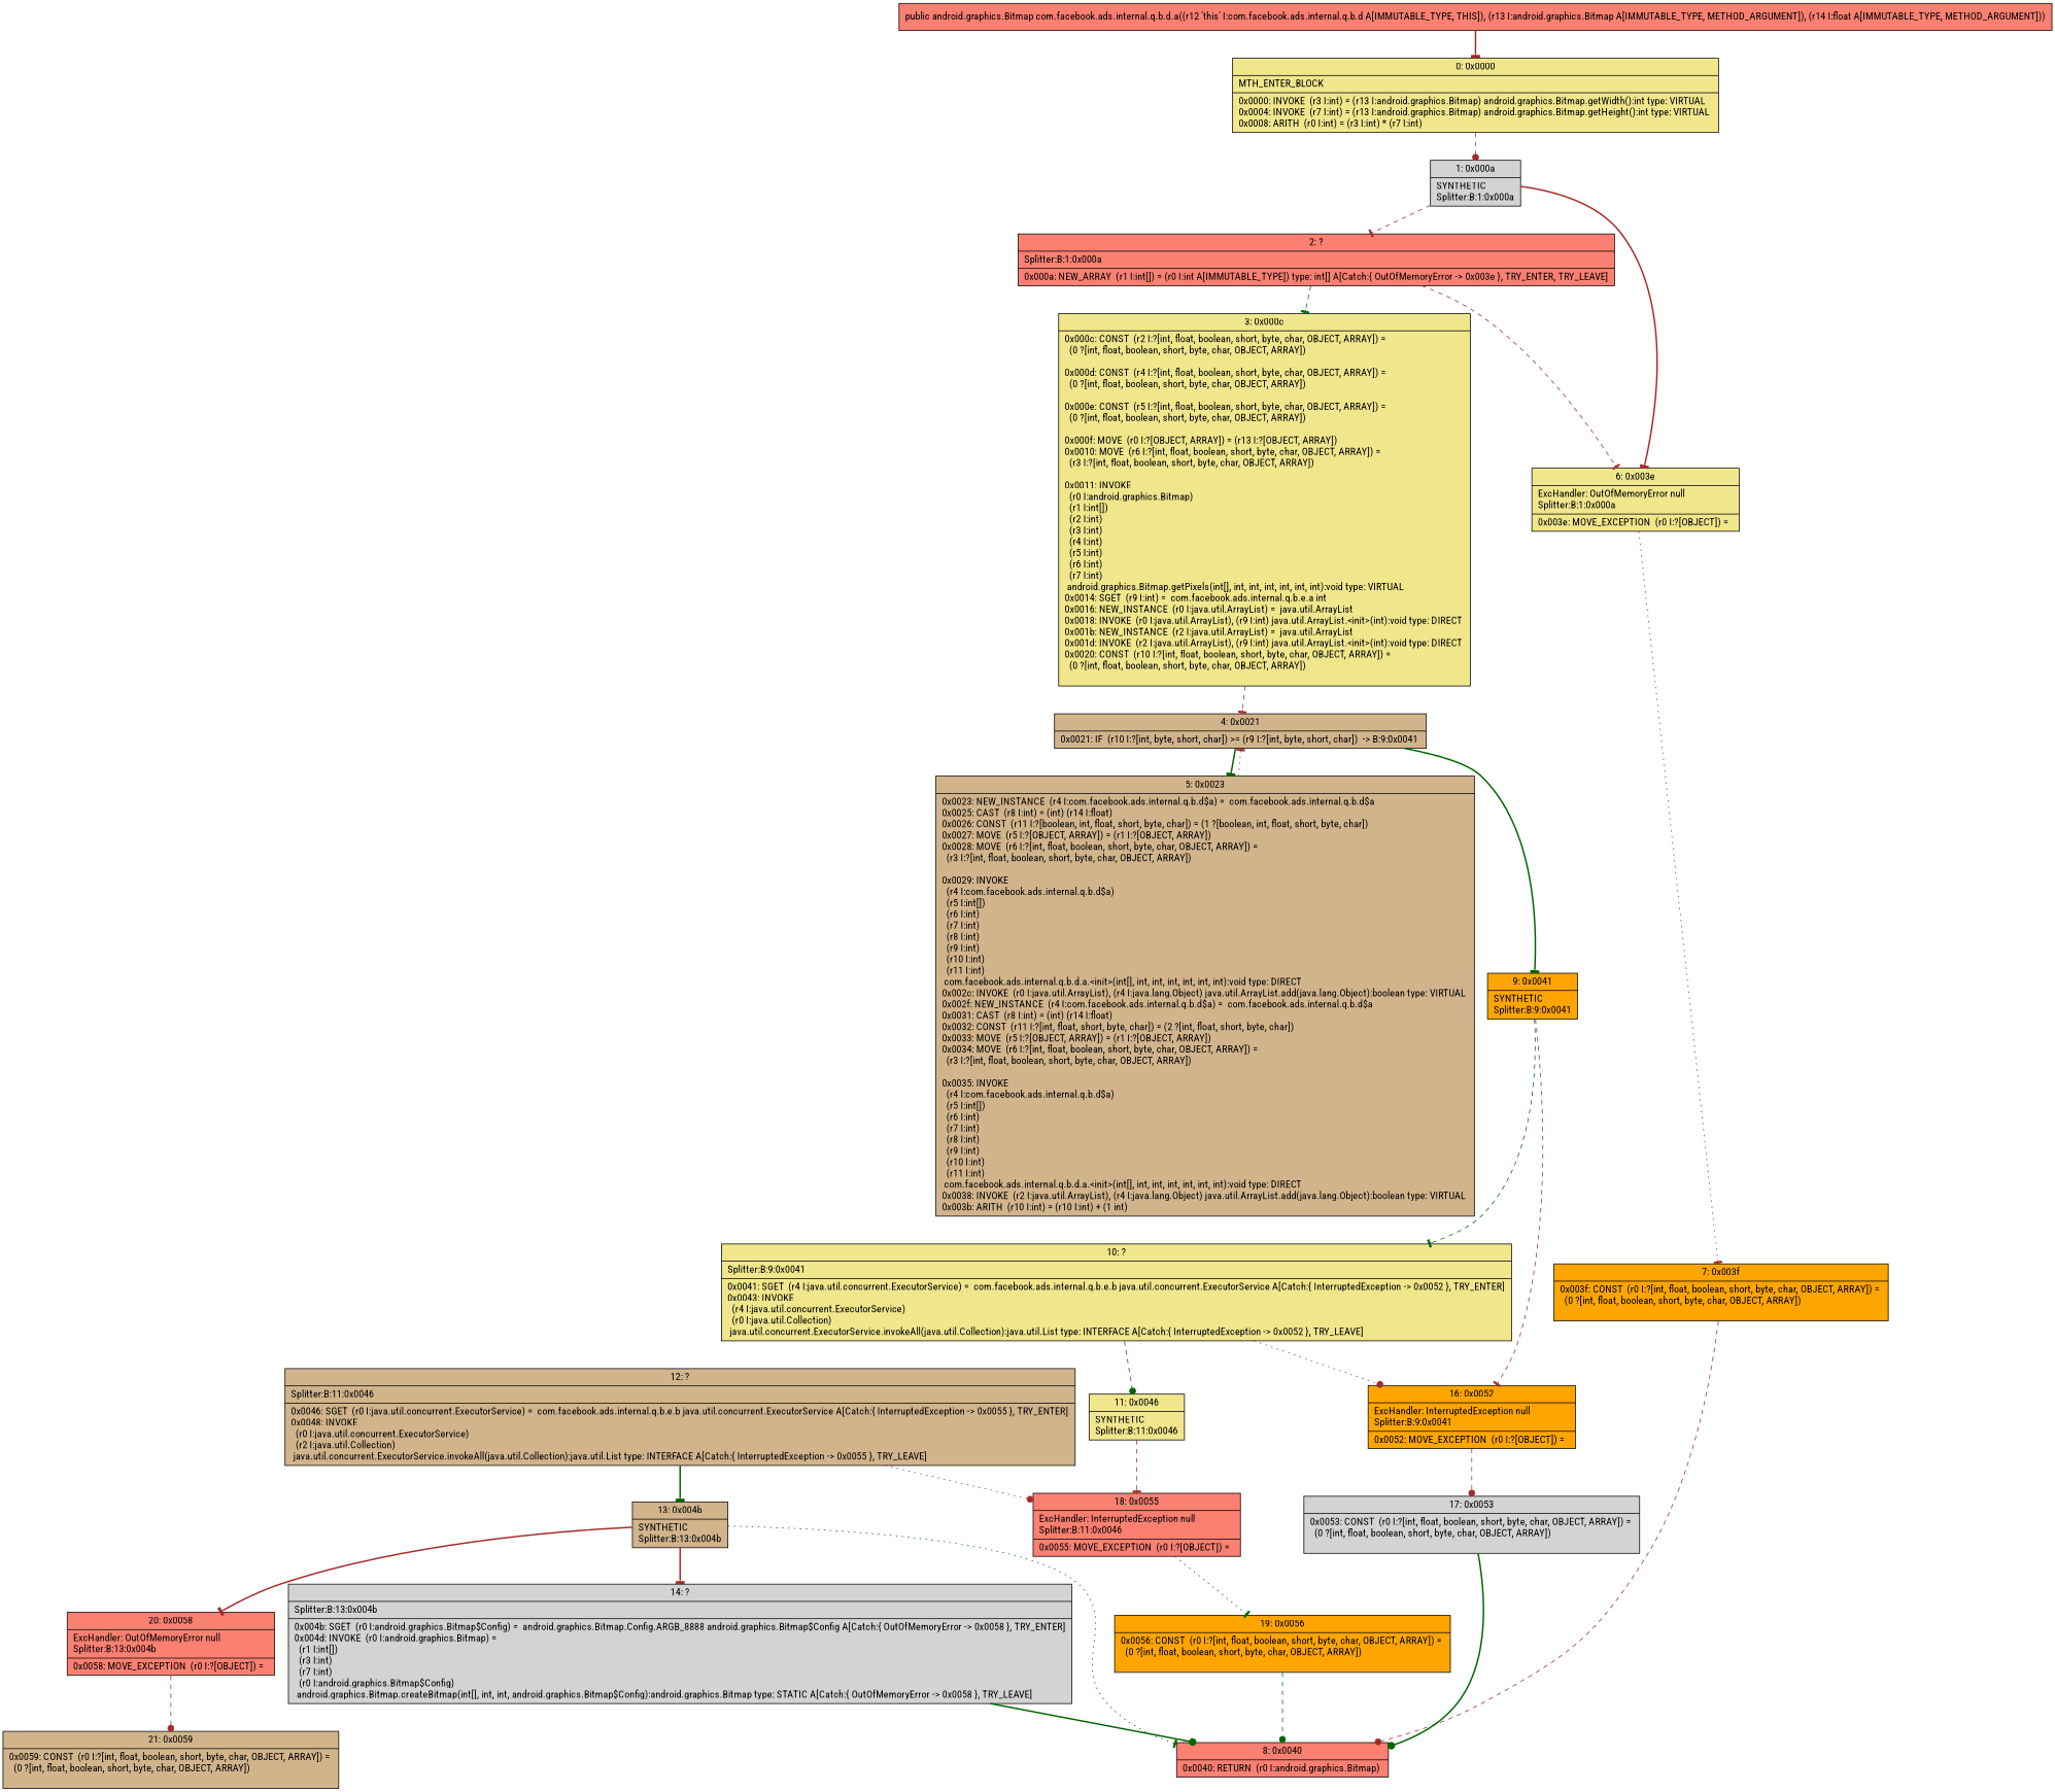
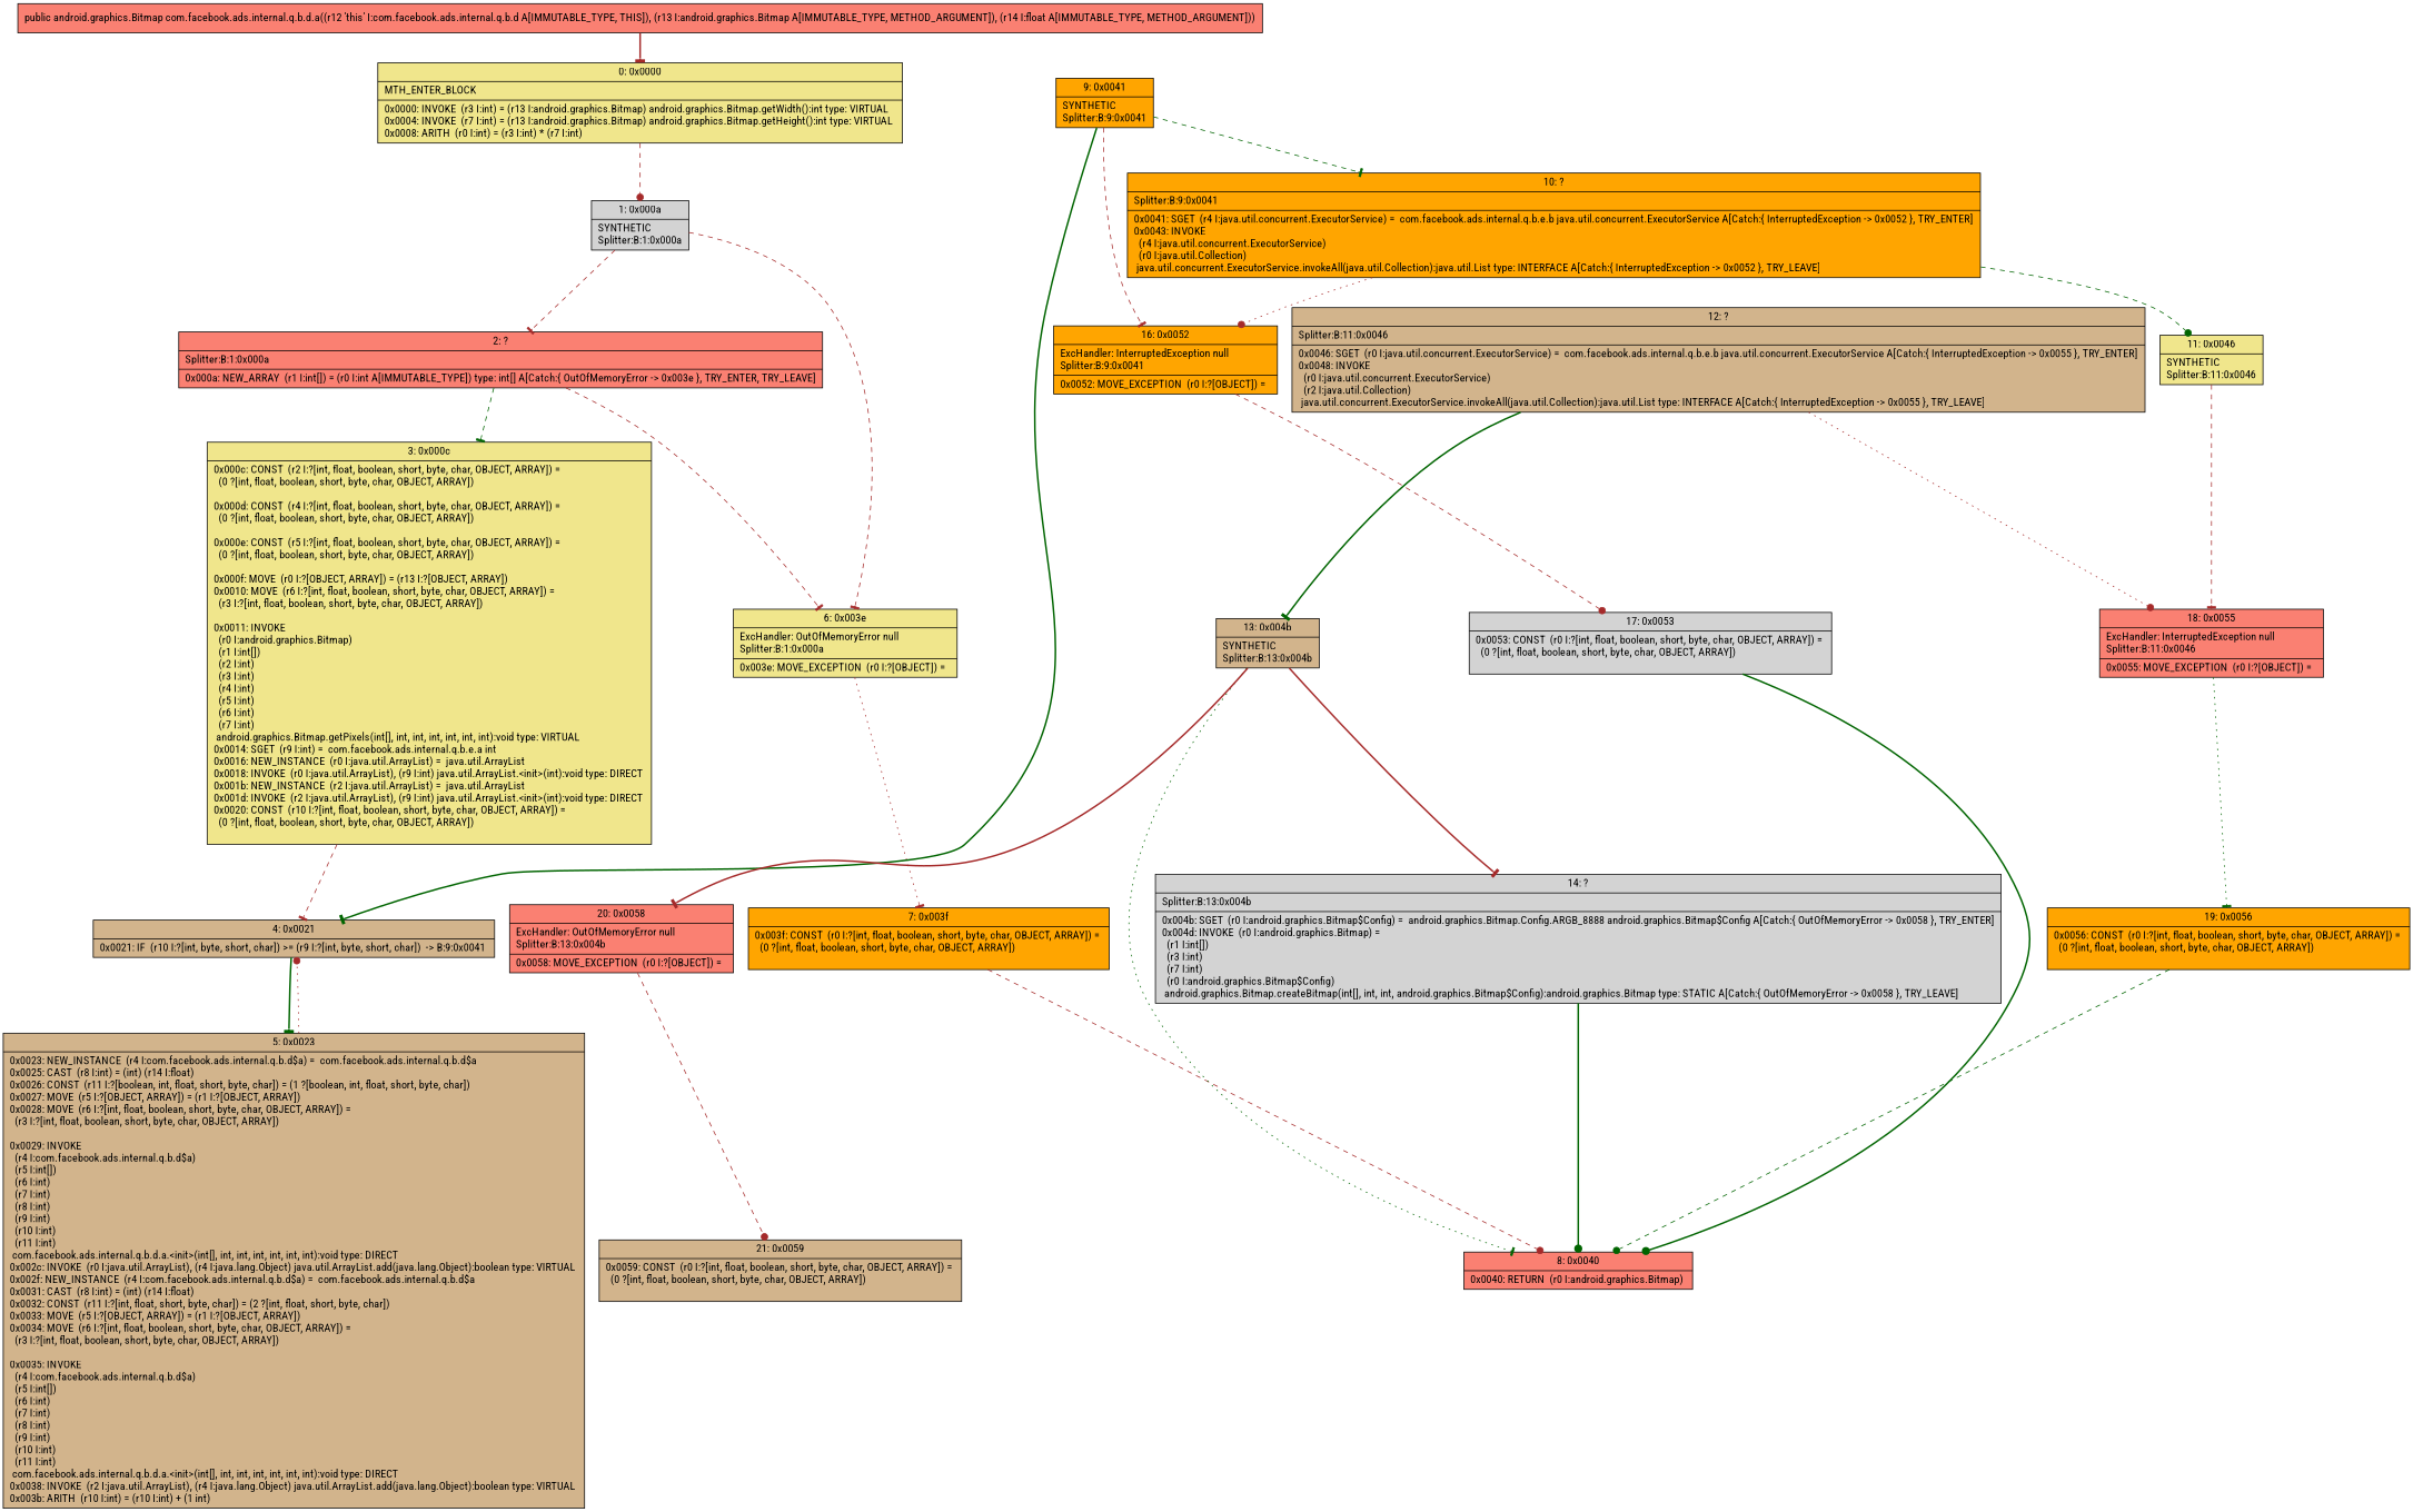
  digraph {
    fontname="Roboto Condensed"
    node [fillcolor=khaki fontname="Roboto Condensed" shape=record style=filled]
    edge [arrowhead=tee color=brown fontname="Roboto Condensed" style=dashed]
    n1 [label="{0\:\ 0x0000|MTH_ENTER_BLOCK\l|0x0000: INVOKE  (r3 I:int) = (r13 I:android.graphics.Bitmap) android.graphics.Bitmap.getWidth():int type: VIRTUAL \l0x0004: INVOKE  (r7 I:int) = (r13 I:android.graphics.Bitmap) android.graphics.Bitmap.getHeight():int type: VIRTUAL \l0x0008: ARITH  (r0 I:int) = (r3 I:int) * (r7 I:int) \l}"]
    n2 [fillcolor=lightgrey label="{1\:\ 0x000a|SYNTHETIC\lSplitter:B:1:0x000a\l}"]
    n3 [fillcolor=salmon label="{2\:\ ?|Splitter:B:1:0x000a\l|0x000a: NEW_ARRAY  (r1 I:int[]) = (r0 I:int A[IMMUTABLE_TYPE]) type: int[] A[Catch:\{ OutOfMemoryError \-\> 0x003e \}, TRY_ENTER, TRY_LEAVE]\l}"]
    n4 [label="{6\:\ 0x003e|ExcHandler: OutOfMemoryError null\lSplitter:B:1:0x000a\l|0x003e: MOVE_EXCEPTION  (r0 I:?[OBJECT]) =  \l}"]
    n5 [label="{3\:\ 0x000c|0x000c: CONST  (r2 I:?[int, float, boolean, short, byte, char, OBJECT, ARRAY]) = \l  (0 ?[int, float, boolean, short, byte, char, OBJECT, ARRAY])\l \l0x000d: CONST  (r4 I:?[int, float, boolean, short, byte, char, OBJECT, ARRAY]) = \l  (0 ?[int, float, boolean, short, byte, char, OBJECT, ARRAY])\l \l0x000e: CONST  (r5 I:?[int, float, boolean, short, byte, char, OBJECT, ARRAY]) = \l  (0 ?[int, float, boolean, short, byte, char, OBJECT, ARRAY])\l \l0x000f: MOVE  (r0 I:?[OBJECT, ARRAY]) = (r13 I:?[OBJECT, ARRAY]) \l0x0010: MOVE  (r6 I:?[int, float, boolean, short, byte, char, OBJECT, ARRAY]) = \l  (r3 I:?[int, float, boolean, short, byte, char, OBJECT, ARRAY])\l \l0x0011: INVOKE  \l  (r0 I:android.graphics.Bitmap)\l  (r1 I:int[])\l  (r2 I:int)\l  (r3 I:int)\l  (r4 I:int)\l  (r5 I:int)\l  (r6 I:int)\l  (r7 I:int)\l android.graphics.Bitmap.getPixels(int[], int, int, int, int, int, int):void type: VIRTUAL \l0x0014: SGET  (r9 I:int) =  com.facebook.ads.internal.q.b.e.a int \l0x0016: NEW_INSTANCE  (r0 I:java.util.ArrayList) =  java.util.ArrayList \l0x0018: INVOKE  (r0 I:java.util.ArrayList), (r9 I:int) java.util.ArrayList.\<init\>(int):void type: DIRECT \l0x001b: NEW_INSTANCE  (r2 I:java.util.ArrayList) =  java.util.ArrayList \l0x001d: INVOKE  (r2 I:java.util.ArrayList), (r9 I:int) java.util.ArrayList.\<init\>(int):void type: DIRECT \l0x0020: CONST  (r10 I:?[int, float, boolean, short, byte, char, OBJECT, ARRAY]) = \l  (0 ?[int, float, boolean, short, byte, char, OBJECT, ARRAY])\l \l}"]
    n6 [fillcolor=orange label="{7\:\ 0x003f|0x003f: CONST  (r0 I:?[int, float, boolean, short, byte, char, OBJECT, ARRAY]) = \l  (0 ?[int, float, boolean, short, byte, char, OBJECT, ARRAY])\l \l}"]
    n7 [fillcolor=tan label="{4\:\ 0x0021|0x0021: IF  (r10 I:?[int, byte, short, char]) \>= (r9 I:?[int, byte, short, char])  \-\> B:9:0x0041 \l}"]
    n8 [fillcolor=tan label="{5\:\ 0x0023|0x0023: NEW_INSTANCE  (r4 I:com.facebook.ads.internal.q.b.d$a) =  com.facebook.ads.internal.q.b.d$a \l0x0025: CAST  (r8 I:int) = (int) (r14 I:float) \l0x0026: CONST  (r11 I:?[boolean, int, float, short, byte, char]) = (1 ?[boolean, int, float, short, byte, char]) \l0x0027: MOVE  (r5 I:?[OBJECT, ARRAY]) = (r1 I:?[OBJECT, ARRAY]) \l0x0028: MOVE  (r6 I:?[int, float, boolean, short, byte, char, OBJECT, ARRAY]) = \l  (r3 I:?[int, float, boolean, short, byte, char, OBJECT, ARRAY])\l \l0x0029: INVOKE  \l  (r4 I:com.facebook.ads.internal.q.b.d$a)\l  (r5 I:int[])\l  (r6 I:int)\l  (r7 I:int)\l  (r8 I:int)\l  (r9 I:int)\l  (r10 I:int)\l  (r11 I:int)\l com.facebook.ads.internal.q.b.d.a.\<init\>(int[], int, int, int, int, int, int):void type: DIRECT \l0x002c: INVOKE  (r0 I:java.util.ArrayList), (r4 I:java.lang.Object) java.util.ArrayList.add(java.lang.Object):boolean type: VIRTUAL \l0x002f: NEW_INSTANCE  (r4 I:com.facebook.ads.internal.q.b.d$a) =  com.facebook.ads.internal.q.b.d$a \l0x0031: CAST  (r8 I:int) = (int) (r14 I:float) \l0x0032: CONST  (r11 I:?[int, float, short, byte, char]) = (2 ?[int, float, short, byte, char]) \l0x0033: MOVE  (r5 I:?[OBJECT, ARRAY]) = (r1 I:?[OBJECT, ARRAY]) \l0x0034: MOVE  (r6 I:?[int, float, boolean, short, byte, char, OBJECT, ARRAY]) = \l  (r3 I:?[int, float, boolean, short, byte, char, OBJECT, ARRAY])\l \l0x0035: INVOKE  \l  (r4 I:com.facebook.ads.internal.q.b.d$a)\l  (r5 I:int[])\l  (r6 I:int)\l  (r7 I:int)\l  (r8 I:int)\l  (r9 I:int)\l  (r10 I:int)\l  (r11 I:int)\l com.facebook.ads.internal.q.b.d.a.\<init\>(int[], int, int, int, int, int, int):void type: DIRECT \l0x0038: INVOKE  (r2 I:java.util.ArrayList), (r4 I:java.lang.Object) java.util.ArrayList.add(java.lang.Object):boolean type: VIRTUAL \l0x003b: ARITH  (r10 I:int) = (r10 I:int) + (1 int) \l}"]
    n9 [fillcolor=orange label="{9\:\ 0x0041|SYNTHETIC\lSplitter:B:9:0x0041\l}"]
-   n10 [label="{10\:\ ?|Splitter:B:9:0x0041\l|0x0041: SGET  (r4 I:java.util.concurrent.ExecutorService) =  com.facebook.ads.internal.q.b.e.b java.util.concurrent.ExecutorService A[Catch:\{ InterruptedException \-\> 0x0052 \}, TRY_ENTER]\l0x0043: INVOKE  \l  (r4 I:java.util.concurrent.ExecutorService)\l  (r0 I:java.util.Collection)\l java.util.concurrent.ExecutorService.invokeAll(java.util.Collection):java.util.List type: INTERFACE A[Catch:\{ InterruptedException \-\> 0x0052 \}, TRY_LEAVE]\l}"]
+   n10 [fillcolor=orange label="{10\:\ ?|Splitter:B:9:0x0041\l|0x0041: SGET  (r4 I:java.util.concurrent.ExecutorService) =  com.facebook.ads.internal.q.b.e.b java.util.concurrent.ExecutorService A[Catch:\{ InterruptedException \-\> 0x0052 \}, TRY_ENTER]\l0x0043: INVOKE  \l  (r4 I:java.util.concurrent.ExecutorService)\l  (r0 I:java.util.Collection)\l java.util.concurrent.ExecutorService.invokeAll(java.util.Collection):java.util.List type: INTERFACE A[Catch:\{ InterruptedException \-\> 0x0052 \}, TRY_LEAVE]\l}"]
    n11 [fillcolor=orange label="{16\:\ 0x0052|ExcHandler: InterruptedException null\lSplitter:B:9:0x0041\l|0x0052: MOVE_EXCEPTION  (r0 I:?[OBJECT]) =  \l}"]
    n12 [fillcolor=salmon label="{8\:\ 0x0040|0x0040: RETURN  (r0 I:android.graphics.Bitmap) \l}"]
    n13 [label="{11\:\ 0x0046|SYNTHETIC\lSplitter:B:11:0x0046\l}"]
    n14 [fillcolor=lightgrey label="{17\:\ 0x0053|0x0053: CONST  (r0 I:?[int, float, boolean, short, byte, char, OBJECT, ARRAY]) = \l  (0 ?[int, float, boolean, short, byte, char, OBJECT, ARRAY])\l \l}"]
    n15 [fillcolor=salmon label="{18\:\ 0x0055|ExcHandler: InterruptedException null\lSplitter:B:11:0x0046\l|0x0055: MOVE_EXCEPTION  (r0 I:?[OBJECT]) =  \l}"]
    n16 [fillcolor=tan label="{12\:\ ?|Splitter:B:11:0x0046\l|0x0046: SGET  (r0 I:java.util.concurrent.ExecutorService) =  com.facebook.ads.internal.q.b.e.b java.util.concurrent.ExecutorService A[Catch:\{ InterruptedException \-\> 0x0055 \}, TRY_ENTER]\l0x0048: INVOKE  \l  (r0 I:java.util.concurrent.ExecutorService)\l  (r2 I:java.util.Collection)\l java.util.concurrent.ExecutorService.invokeAll(java.util.Collection):java.util.List type: INTERFACE A[Catch:\{ InterruptedException \-\> 0x0055 \}, TRY_LEAVE]\l}"]
    n17 [fillcolor=tan label="{13\:\ 0x004b|SYNTHETIC\lSplitter:B:13:0x004b\l}"]
    n18 [fillcolor=orange label="{19\:\ 0x0056|0x0056: CONST  (r0 I:?[int, float, boolean, short, byte, char, OBJECT, ARRAY]) = \l  (0 ?[int, float, boolean, short, byte, char, OBJECT, ARRAY])\l \l}"]
    n19 [fillcolor=lightgrey label="{14\:\ ?|Splitter:B:13:0x004b\l|0x004b: SGET  (r0 I:android.graphics.Bitmap$Config) =  android.graphics.Bitmap.Config.ARGB_8888 android.graphics.Bitmap$Config A[Catch:\{ OutOfMemoryError \-\> 0x0058 \}, TRY_ENTER]\l0x004d: INVOKE  (r0 I:android.graphics.Bitmap) = \l  (r1 I:int[])\l  (r3 I:int)\l  (r7 I:int)\l  (r0 I:android.graphics.Bitmap$Config)\l android.graphics.Bitmap.createBitmap(int[], int, int, android.graphics.Bitmap$Config):android.graphics.Bitmap type: STATIC A[Catch:\{ OutOfMemoryError \-\> 0x0058 \}, TRY_LEAVE]\l}"]
    n20 [fillcolor=salmon label="{20\:\ 0x0058|ExcHandler: OutOfMemoryError null\lSplitter:B:13:0x004b\l|0x0058: MOVE_EXCEPTION  (r0 I:?[OBJECT]) =  \l}"]
    n21 [fillcolor=tan label="{21\:\ 0x0059|0x0059: CONST  (r0 I:?[int, float, boolean, short, byte, char, OBJECT, ARRAY]) = \l  (0 ?[int, float, boolean, short, byte, char, OBJECT, ARRAY])\l \l}"]
    n22 [fillcolor=salmon label="{public android.graphics.Bitmap com.facebook.ads.internal.q.b.d.a((r12 'this' I:com.facebook.ads.internal.q.b.d A[IMMUTABLE_TYPE, THIS]), (r13 I:android.graphics.Bitmap A[IMMUTABLE_TYPE, METHOD_ARGUMENT]), (r14 I:float A[IMMUTABLE_TYPE, METHOD_ARGUMENT])) }"]
    n1 -> n2 [arrowhead=dot]
    n2 -> n3
-   n2 -> n4 [style=bold]
+   n2 -> n4
    n3 -> n4
    n3 -> n5 [color=darkgreen]
    n4 -> n6 [style=dotted]
    n5 -> n7
    n6 -> n12 [arrowhead=dot]
    n7 -> n8 [color=darkgreen style=bold]
-   n7 -> n9 [color=darkgreen style=bold]
-   n8 -> n7 [style=dotted]
+   n9 -> n7 [color=darkgreen style=bold]
+   n8 -> n7 [arrowhead=dot style=dotted]
    n9 -> n10 [color=darkgreen]
    n9 -> n11
    n10 -> n11 [arrowhead=dot style=dotted]
    n10 -> n13 [arrowhead=dot color=darkgreen]
    n11 -> n14 [arrowhead=dot]
    n13 -> n15
    n14 -> n12 [arrowhead=dot color=darkgreen style=bold]
    n15 -> n18 [color=darkgreen style=dotted]
    n16 -> n15 [arrowhead=dot style=dotted]
    n16 -> n17 [color=darkgreen style=bold]
    n17 -> n12 [color=darkgreen style=dotted]
    n17 -> n19 [style=bold]
    n17 -> n20 [style=bold]
    n18 -> n12 [arrowhead=dot color=darkgreen]
    n19 -> n12 [arrowhead=dot color=darkgreen style=bold]
    n20 -> n21 [arrowhead=dot]
    n22 -> n1 [style=bold]
  }
